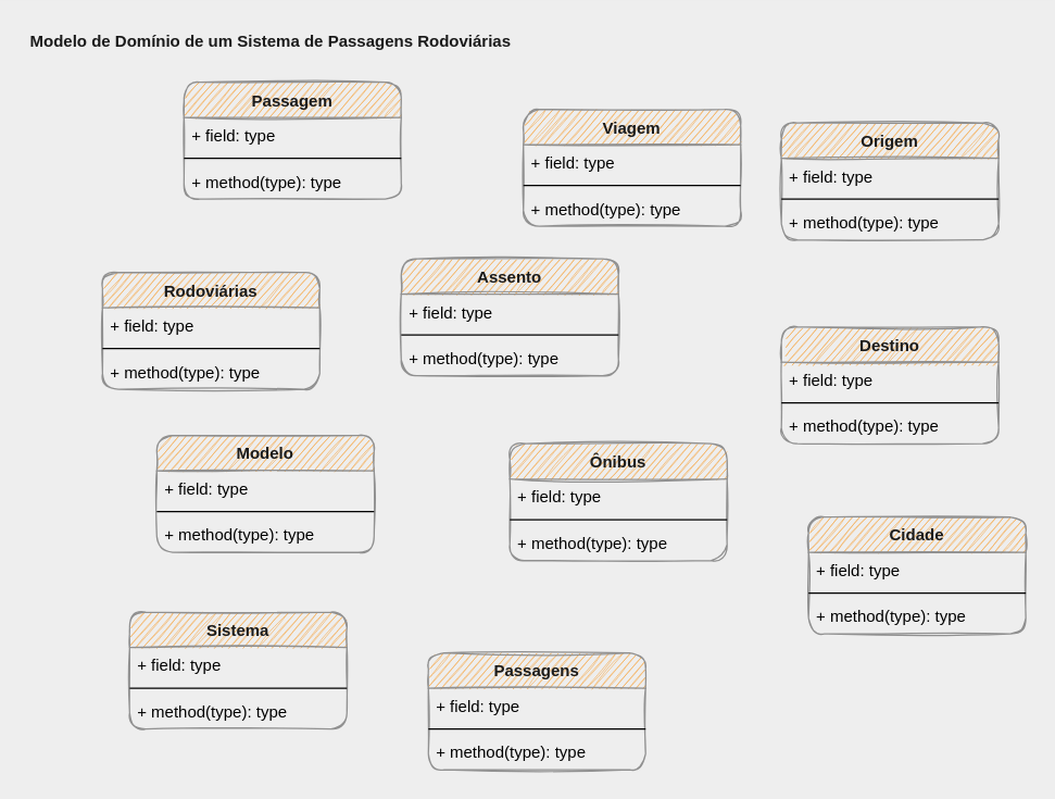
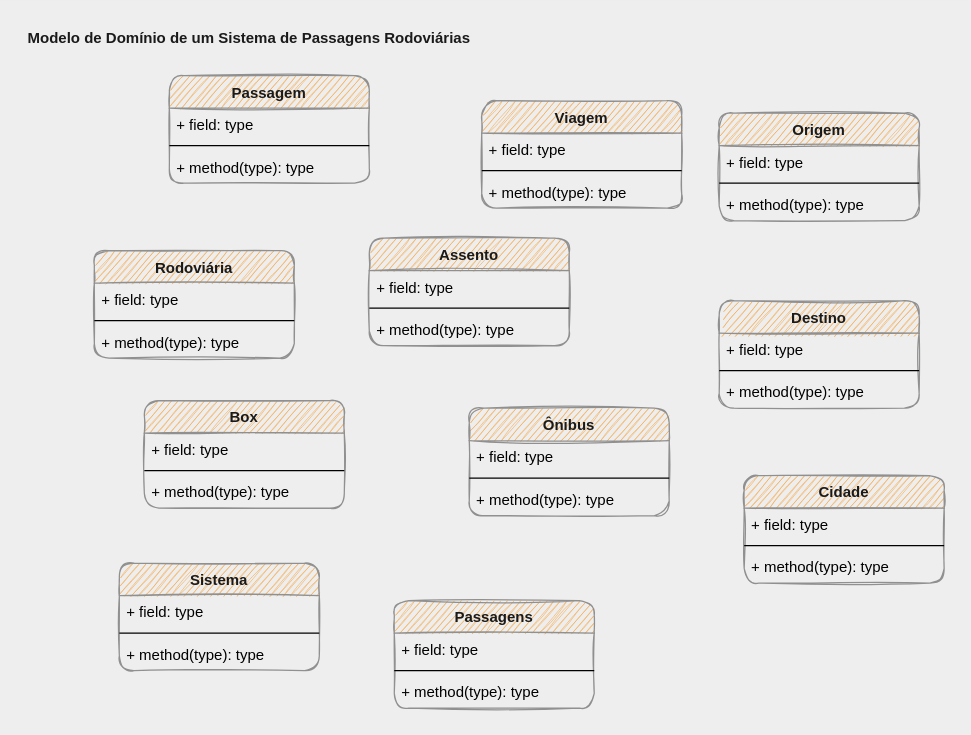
  <mxCell id="0" />
  <mxCell id="1" parent="0" />
  <mxCell id="2" value="Modelo de Domínio de um Sistema de Passagens Rodoviárias" style="text;html=1;strokeColor=none;fillColor=none;align=left;verticalAlign=middle;whiteSpace=wrap;rounded=0;sketch=1;fontColor=#1A1A1A;fontStyle=1" parent="1" vertex="1"><mxGeometry x="20" y="20" width="470" height="20" as="geometry" /></mxCell>
  <mxCell id="3" value="Passagem" style="swimlane;fontStyle=1;align=center;verticalAlign=top;childLayout=stackLayout;horizontal=1;startSize=26;horizontalStack=0;resizeParent=1;resizeParentMax=0;resizeLast=0;collapsible=1;marginBottom=0;rounded=1;sketch=1;strokeColor=#909090;fillColor=#F5AB50;fontColor=#1A1A1A;" parent="1" vertex="1"><mxGeometry x="135" y="60" width="160" height="86" as="geometry" /></mxCell>
  <mxCell id="4" value="+ field: type" style="text;strokeColor=none;fillColor=none;align=left;verticalAlign=top;spacingLeft=4;spacingRight=4;overflow=hidden;rotatable=0;points=[[0,0.5],[1,0.5]];portConstraint=eastwest;" parent="3" vertex="1"><mxGeometry y="26" width="160" height="26" as="geometry" /></mxCell>
  <mxCell id="5" value="" style="line;strokeWidth=1;fillColor=none;align=left;verticalAlign=middle;spacingTop=-1;spacingLeft=3;spacingRight=3;rotatable=0;labelPosition=right;points=[];portConstraint=eastwest;" parent="3" vertex="1"><mxGeometry y="52" width="160" height="8" as="geometry" /></mxCell>
  <mxCell id="6" value="+ method(type): type" style="text;strokeColor=none;fillColor=none;align=left;verticalAlign=top;spacingLeft=4;spacingRight=4;overflow=hidden;rotatable=0;points=[[0,0.5],[1,0.5]];portConstraint=eastwest;" parent="3" vertex="1"><mxGeometry y="60" width="160" height="26" as="geometry" /></mxCell>
  <mxCell id="7" value="Sistema" style="swimlane;fontStyle=1;align=center;verticalAlign=top;childLayout=stackLayout;horizontal=1;startSize=26;horizontalStack=0;resizeParent=1;resizeParentMax=0;resizeLast=0;collapsible=1;marginBottom=0;rounded=1;sketch=1;strokeColor=#909090;fillColor=#F5AB50;fontColor=#1A1A1A;" parent="1" vertex="1"><mxGeometry x="95" y="450" width="160" height="86" as="geometry" /></mxCell>
  <mxCell id="8" value="+ field: type" style="text;strokeColor=none;fillColor=none;align=left;verticalAlign=top;spacingLeft=4;spacingRight=4;overflow=hidden;rotatable=0;points=[[0,0.5],[1,0.5]];portConstraint=eastwest;" parent="7" vertex="1"><mxGeometry y="26" width="160" height="26" as="geometry" /></mxCell>
  <mxCell id="9" value="" style="line;strokeWidth=1;fillColor=none;align=left;verticalAlign=middle;spacingTop=-1;spacingLeft=3;spacingRight=3;rotatable=0;labelPosition=right;points=[];portConstraint=eastwest;" parent="7" vertex="1"><mxGeometry y="52" width="160" height="8" as="geometry" /></mxCell>
  <mxCell id="10" value="+ method(type): type" style="text;strokeColor=none;fillColor=none;align=left;verticalAlign=top;spacingLeft=4;spacingRight=4;overflow=hidden;rotatable=0;points=[[0,0.5],[1,0.5]];portConstraint=eastwest;" parent="7" vertex="1"><mxGeometry y="60" width="160" height="26" as="geometry" /></mxCell>
  <mxCell id="11" value="Viagem" style="swimlane;fontStyle=1;align=center;verticalAlign=top;childLayout=stackLayout;horizontal=1;startSize=26;horizontalStack=0;resizeParent=1;resizeParentMax=0;resizeLast=0;collapsible=1;marginBottom=0;rounded=1;sketch=1;strokeColor=#909090;fillColor=#F5AB50;fontColor=#1A1A1A;" parent="1" vertex="1"><mxGeometry x="385" y="80" width="160" height="86" as="geometry" /></mxCell>
  <mxCell id="12" value="+ field: type" style="text;strokeColor=none;fillColor=none;align=left;verticalAlign=top;spacingLeft=4;spacingRight=4;overflow=hidden;rotatable=0;points=[[0,0.5],[1,0.5]];portConstraint=eastwest;" parent="11" vertex="1"><mxGeometry y="26" width="160" height="26" as="geometry" /></mxCell>
  <mxCell id="13" value="" style="line;strokeWidth=1;fillColor=none;align=left;verticalAlign=middle;spacingTop=-1;spacingLeft=3;spacingRight=3;rotatable=0;labelPosition=right;points=[];portConstraint=eastwest;" parent="11" vertex="1"><mxGeometry y="52" width="160" height="8" as="geometry" /></mxCell>
  <mxCell id="14" value="+ method(type): type" style="text;strokeColor=none;fillColor=none;align=left;verticalAlign=top;spacingLeft=4;spacingRight=4;overflow=hidden;rotatable=0;points=[[0,0.5],[1,0.5]];portConstraint=eastwest;" parent="11" vertex="1"><mxGeometry y="60" width="160" height="26" as="geometry" /></mxCell>
  <mxCell id="15" value="Origem" style="swimlane;fontStyle=1;align=center;verticalAlign=top;childLayout=stackLayout;horizontal=1;startSize=26;horizontalStack=0;resizeParent=1;resizeParentMax=0;resizeLast=0;collapsible=1;marginBottom=0;rounded=1;sketch=1;strokeColor=#909090;fillColor=#F5AB50;fontColor=#1A1A1A;" parent="1" vertex="1"><mxGeometry x="575" y="90" width="160" height="86" as="geometry" /></mxCell>
  <mxCell id="16" value="+ field: type" style="text;strokeColor=none;fillColor=none;align=left;verticalAlign=top;spacingLeft=4;spacingRight=4;overflow=hidden;rotatable=0;points=[[0,0.5],[1,0.5]];portConstraint=eastwest;" parent="15" vertex="1"><mxGeometry y="26" width="160" height="26" as="geometry" /></mxCell>
  <mxCell id="17" value="" style="line;strokeWidth=1;fillColor=none;align=left;verticalAlign=middle;spacingTop=-1;spacingLeft=3;spacingRight=3;rotatable=0;labelPosition=right;points=[];portConstraint=eastwest;" parent="15" vertex="1"><mxGeometry y="52" width="160" height="8" as="geometry" /></mxCell>
  <mxCell id="18" value="+ method(type): type" style="text;strokeColor=none;fillColor=none;align=left;verticalAlign=top;spacingLeft=4;spacingRight=4;overflow=hidden;rotatable=0;points=[[0,0.5],[1,0.5]];portConstraint=eastwest;" parent="15" vertex="1"><mxGeometry y="60" width="160" height="26" as="geometry" /></mxCell>
  <mxCell id="19" value="Destino" style="swimlane;fontStyle=1;align=center;verticalAlign=top;childLayout=stackLayout;horizontal=1;startSize=26;horizontalStack=0;resizeParent=1;resizeParentMax=0;resizeLast=0;collapsible=1;marginBottom=0;rounded=1;sketch=1;strokeColor=#909090;fillColor=#F5AB50;fontColor=#1A1A1A;" parent="1" vertex="1"><mxGeometry x="575" y="240" width="160" height="86" as="geometry" /></mxCell>
  <mxCell id="20" value="+ field: type" style="text;strokeColor=none;fillColor=none;align=left;verticalAlign=top;spacingLeft=4;spacingRight=4;overflow=hidden;rotatable=0;points=[[0,0.5],[1,0.5]];portConstraint=eastwest;" parent="19" vertex="1"><mxGeometry y="26" width="160" height="26" as="geometry" /></mxCell>
  <mxCell id="21" value="" style="line;strokeWidth=1;fillColor=none;align=left;verticalAlign=middle;spacingTop=-1;spacingLeft=3;spacingRight=3;rotatable=0;labelPosition=right;points=[];portConstraint=eastwest;" parent="19" vertex="1"><mxGeometry y="52" width="160" height="8" as="geometry" /></mxCell>
  <mxCell id="22" value="+ method(type): type" style="text;strokeColor=none;fillColor=none;align=left;verticalAlign=top;spacingLeft=4;spacingRight=4;overflow=hidden;rotatable=0;points=[[0,0.5],[1,0.5]];portConstraint=eastwest;" parent="19" vertex="1"><mxGeometry y="60" width="160" height="26" as="geometry" /></mxCell>
- <mxCell id="23" value="Rodoviárias" style="swimlane;fontStyle=1;align=center;verticalAlign=top;childLayout=stackLayout;horizontal=1;startSize=26;horizontalStack=0;resizeParent=1;resizeParentMax=0;resizeLast=0;collapsible=1;marginBottom=0;rounded=1;sketch=1;strokeColor=#909090;fillColor=#F5AB50;fontColor=#1A1A1A;" parent="1" vertex="1"><mxGeometry x="75" y="200" width="160" height="86" as="geometry" /></mxCell>
+ <mxCell id="23" value="Rodoviária" style="swimlane;fontStyle=1;align=center;verticalAlign=top;childLayout=stackLayout;horizontal=1;startSize=26;horizontalStack=0;resizeParent=1;resizeParentMax=0;resizeLast=0;collapsible=1;marginBottom=0;rounded=1;sketch=1;strokeColor=#909090;fillColor=#F5AB50;fontColor=#1A1A1A;" parent="1" vertex="1"><mxGeometry x="75" y="200" width="160" height="86" as="geometry" /></mxCell>
  <mxCell id="24" value="+ field: type" style="text;strokeColor=none;fillColor=none;align=left;verticalAlign=top;spacingLeft=4;spacingRight=4;overflow=hidden;rotatable=0;points=[[0,0.5],[1,0.5]];portConstraint=eastwest;" parent="23" vertex="1"><mxGeometry y="26" width="160" height="26" as="geometry" /></mxCell>
  <mxCell id="25" value="" style="line;strokeWidth=1;fillColor=none;align=left;verticalAlign=middle;spacingTop=-1;spacingLeft=3;spacingRight=3;rotatable=0;labelPosition=right;points=[];portConstraint=eastwest;" parent="23" vertex="1"><mxGeometry y="52" width="160" height="8" as="geometry" /></mxCell>
  <mxCell id="26" value="+ method(type): type" style="text;strokeColor=none;fillColor=none;align=left;verticalAlign=top;spacingLeft=4;spacingRight=4;overflow=hidden;rotatable=0;points=[[0,0.5],[1,0.5]];portConstraint=eastwest;" parent="23" vertex="1"><mxGeometry y="60" width="160" height="26" as="geometry" /></mxCell>
  <mxCell id="27" value="Cidade" style="swimlane;fontStyle=1;align=center;verticalAlign=top;childLayout=stackLayout;horizontal=1;startSize=26;horizontalStack=0;resizeParent=1;resizeParentMax=0;resizeLast=0;collapsible=1;marginBottom=0;rounded=1;sketch=1;strokeColor=#909090;fillColor=#F5AB50;fontColor=#1A1A1A;" parent="1" vertex="1"><mxGeometry x="595" y="380" width="160" height="86" as="geometry" /></mxCell>
  <mxCell id="28" value="+ field: type" style="text;strokeColor=none;fillColor=none;align=left;verticalAlign=top;spacingLeft=4;spacingRight=4;overflow=hidden;rotatable=0;points=[[0,0.5],[1,0.5]];portConstraint=eastwest;" parent="27" vertex="1"><mxGeometry y="26" width="160" height="26" as="geometry" /></mxCell>
  <mxCell id="29" value="" style="line;strokeWidth=1;fillColor=none;align=left;verticalAlign=middle;spacingTop=-1;spacingLeft=3;spacingRight=3;rotatable=0;labelPosition=right;points=[];portConstraint=eastwest;" parent="27" vertex="1"><mxGeometry y="52" width="160" height="8" as="geometry" /></mxCell>
  <mxCell id="30" value="+ method(type): type" style="text;strokeColor=none;fillColor=none;align=left;verticalAlign=top;spacingLeft=4;spacingRight=4;overflow=hidden;rotatable=0;points=[[0,0.5],[1,0.5]];portConstraint=eastwest;" parent="27" vertex="1"><mxGeometry y="60" width="160" height="26" as="geometry" /></mxCell>
  <mxCell id="31" value="Ônibus" style="swimlane;fontStyle=1;align=center;verticalAlign=top;childLayout=stackLayout;horizontal=1;startSize=26;horizontalStack=0;resizeParent=1;resizeParentMax=0;resizeLast=0;collapsible=1;marginBottom=0;rounded=1;sketch=1;strokeColor=#909090;fillColor=#F5AB50;fontColor=#1A1A1A;" parent="1" vertex="1"><mxGeometry x="375" y="326" width="160" height="86" as="geometry" /></mxCell>
  <mxCell id="32" value="+ field: type" style="text;strokeColor=none;fillColor=none;align=left;verticalAlign=top;spacingLeft=4;spacingRight=4;overflow=hidden;rotatable=0;points=[[0,0.5],[1,0.5]];portConstraint=eastwest;" parent="31" vertex="1"><mxGeometry y="26" width="160" height="26" as="geometry" /></mxCell>
  <mxCell id="33" value="" style="line;strokeWidth=1;fillColor=none;align=left;verticalAlign=middle;spacingTop=-1;spacingLeft=3;spacingRight=3;rotatable=0;labelPosition=right;points=[];portConstraint=eastwest;" parent="31" vertex="1"><mxGeometry y="52" width="160" height="8" as="geometry" /></mxCell>
  <mxCell id="34" value="+ method(type): type" style="text;strokeColor=none;fillColor=none;align=left;verticalAlign=top;spacingLeft=4;spacingRight=4;overflow=hidden;rotatable=0;points=[[0,0.5],[1,0.5]];portConstraint=eastwest;" parent="31" vertex="1"><mxGeometry y="60" width="160" height="26" as="geometry" /></mxCell>
- <mxCell id="35" value="Modelo" style="swimlane;fontStyle=1;align=center;verticalAlign=top;childLayout=stackLayout;horizontal=1;startSize=26;horizontalStack=0;resizeParent=1;resizeParentMax=0;resizeLast=0;collapsible=1;marginBottom=0;rounded=1;sketch=1;strokeColor=#909090;fillColor=#F5AB50;fontColor=#1A1A1A;" parent="1" vertex="1"><mxGeometry x="115" y="320" width="160" height="86" as="geometry" /></mxCell>
+ <mxCell id="35" value="Box" style="swimlane;fontStyle=1;align=center;verticalAlign=top;childLayout=stackLayout;horizontal=1;startSize=26;horizontalStack=0;resizeParent=1;resizeParentMax=0;resizeLast=0;collapsible=1;marginBottom=0;rounded=1;sketch=1;strokeColor=#909090;fillColor=#F5AB50;fontColor=#1A1A1A;" parent="1" vertex="1"><mxGeometry x="115" y="320" width="160" height="86" as="geometry" /></mxCell>
  <mxCell id="36" value="+ field: type" style="text;strokeColor=none;fillColor=none;align=left;verticalAlign=top;spacingLeft=4;spacingRight=4;overflow=hidden;rotatable=0;points=[[0,0.5],[1,0.5]];portConstraint=eastwest;" parent="35" vertex="1"><mxGeometry y="26" width="160" height="26" as="geometry" /></mxCell>
  <mxCell id="37" value="" style="line;strokeWidth=1;fillColor=none;align=left;verticalAlign=middle;spacingTop=-1;spacingLeft=3;spacingRight=3;rotatable=0;labelPosition=right;points=[];portConstraint=eastwest;" parent="35" vertex="1"><mxGeometry y="52" width="160" height="8" as="geometry" /></mxCell>
  <mxCell id="38" value="+ method(type): type" style="text;strokeColor=none;fillColor=none;align=left;verticalAlign=top;spacingLeft=4;spacingRight=4;overflow=hidden;rotatable=0;points=[[0,0.5],[1,0.5]];portConstraint=eastwest;" parent="35" vertex="1"><mxGeometry y="60" width="160" height="26" as="geometry" /></mxCell>
  <mxCell id="39" value="Passagens" style="swimlane;fontStyle=1;align=center;verticalAlign=top;childLayout=stackLayout;horizontal=1;startSize=26;horizontalStack=0;resizeParent=1;resizeParentMax=0;resizeLast=0;collapsible=1;marginBottom=0;rounded=1;sketch=1;strokeColor=#909090;fillColor=#F5AB50;fontColor=#1A1A1A;" parent="1" vertex="1"><mxGeometry x="315" y="480" width="160" height="86" as="geometry" /></mxCell>
  <mxCell id="40" value="+ field: type" style="text;strokeColor=none;fillColor=none;align=left;verticalAlign=top;spacingLeft=4;spacingRight=4;overflow=hidden;rotatable=0;points=[[0,0.5],[1,0.5]];portConstraint=eastwest;" parent="39" vertex="1"><mxGeometry y="26" width="160" height="26" as="geometry" /></mxCell>
  <mxCell id="41" value="" style="line;strokeWidth=1;fillColor=none;align=left;verticalAlign=middle;spacingTop=-1;spacingLeft=3;spacingRight=3;rotatable=0;labelPosition=right;points=[];portConstraint=eastwest;" parent="39" vertex="1"><mxGeometry y="52" width="160" height="8" as="geometry" /></mxCell>
  <mxCell id="42" value="+ method(type): type" style="text;strokeColor=none;fillColor=none;align=left;verticalAlign=top;spacingLeft=4;spacingRight=4;overflow=hidden;rotatable=0;points=[[0,0.5],[1,0.5]];portConstraint=eastwest;" parent="39" vertex="1"><mxGeometry y="60" width="160" height="26" as="geometry" /></mxCell>
  <mxCell id="43" value="Assento" style="swimlane;fontStyle=1;align=center;verticalAlign=top;childLayout=stackLayout;horizontal=1;startSize=26;horizontalStack=0;resizeParent=1;resizeParentMax=0;resizeLast=0;collapsible=1;marginBottom=0;rounded=1;sketch=1;strokeColor=#909090;fillColor=#F5AB50;fontColor=#1A1A1A;" parent="1" vertex="1"><mxGeometry x="295" y="190" width="160" height="86" as="geometry" /></mxCell>
  <mxCell id="44" value="+ field: type" style="text;strokeColor=none;fillColor=none;align=left;verticalAlign=top;spacingLeft=4;spacingRight=4;overflow=hidden;rotatable=0;points=[[0,0.5],[1,0.5]];portConstraint=eastwest;" parent="43" vertex="1"><mxGeometry y="26" width="160" height="26" as="geometry" /></mxCell>
  <mxCell id="45" value="" style="line;strokeWidth=1;fillColor=none;align=left;verticalAlign=middle;spacingTop=-1;spacingLeft=3;spacingRight=3;rotatable=0;labelPosition=right;points=[];portConstraint=eastwest;" parent="43" vertex="1"><mxGeometry y="52" width="160" height="8" as="geometry" /></mxCell>
  <mxCell id="46" value="+ method(type): type" style="text;strokeColor=none;fillColor=none;align=left;verticalAlign=top;spacingLeft=4;spacingRight=4;overflow=hidden;rotatable=0;points=[[0,0.5],[1,0.5]];portConstraint=eastwest;" parent="43" vertex="1"><mxGeometry y="60" width="160" height="26" as="geometry" /></mxCell>
